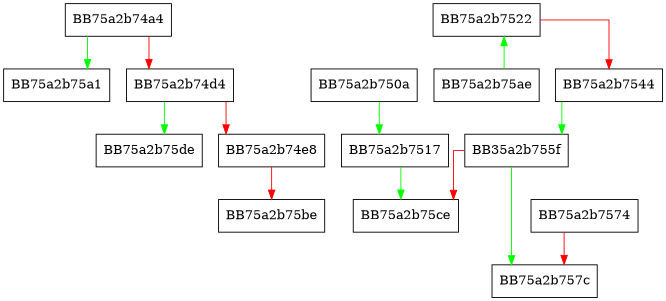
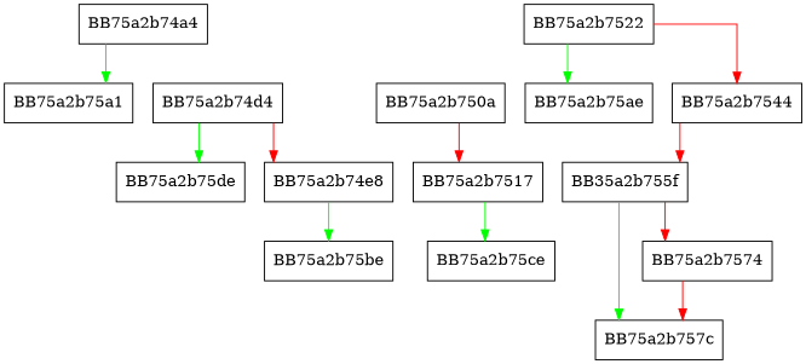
  digraph {
    splines=ortho
    node [shape=box]
    edge [color=red]
    BB75a2b74a4
    BB75a2b75a1
    BB75a2b74d4
    BB75a2b75de
    BB75a2b74e8
    BB75a2b75be
    BB75a2b750a
    BB75a2b7517
    BB75a2b75ce
    BB75a2b7522
    BB75a2b75ae
    BB75a2b7544
    n13 [label=BB35a2b755f]
    BB75a2b757c
    BB75a2b7574
    BB75a2b74a4 -> BB75a2b75a1 [color=green]
-   BB75a2b74a4 -> BB75a2b74d4
    BB75a2b74d4 -> BB75a2b75de [color=green]
    BB75a2b74d4 -> BB75a2b74e8
-   BB75a2b74e8 -> BB75a2b75be
-   BB75a2b750a -> BB75a2b7517 [color=green]
+   BB75a2b74e8 -> BB75a2b75be [color=green]
+   BB75a2b750a -> BB75a2b7517
    BB75a2b7517 -> BB75a2b75ce [color=green]
-   BB75a2b75ae -> BB75a2b7522 [color=green]
+   BB75a2b7522 -> BB75a2b75ae [color=green]
    BB75a2b7522 -> BB75a2b7544
-   BB75a2b7544 -> n13 [color=green]
+   BB75a2b7544 -> n13
    n13 -> BB75a2b757c [color=green]
-   n13 -> BB75a2b75ce
+   n13 -> BB75a2b7574
    BB75a2b7574 -> BB75a2b757c
  }
